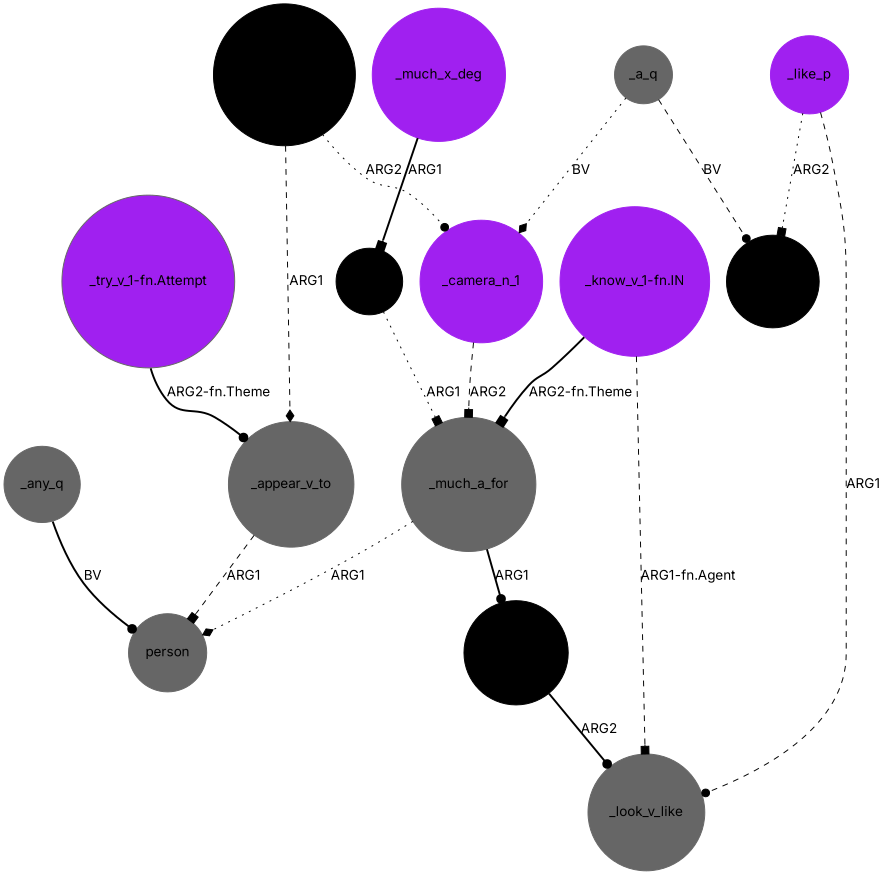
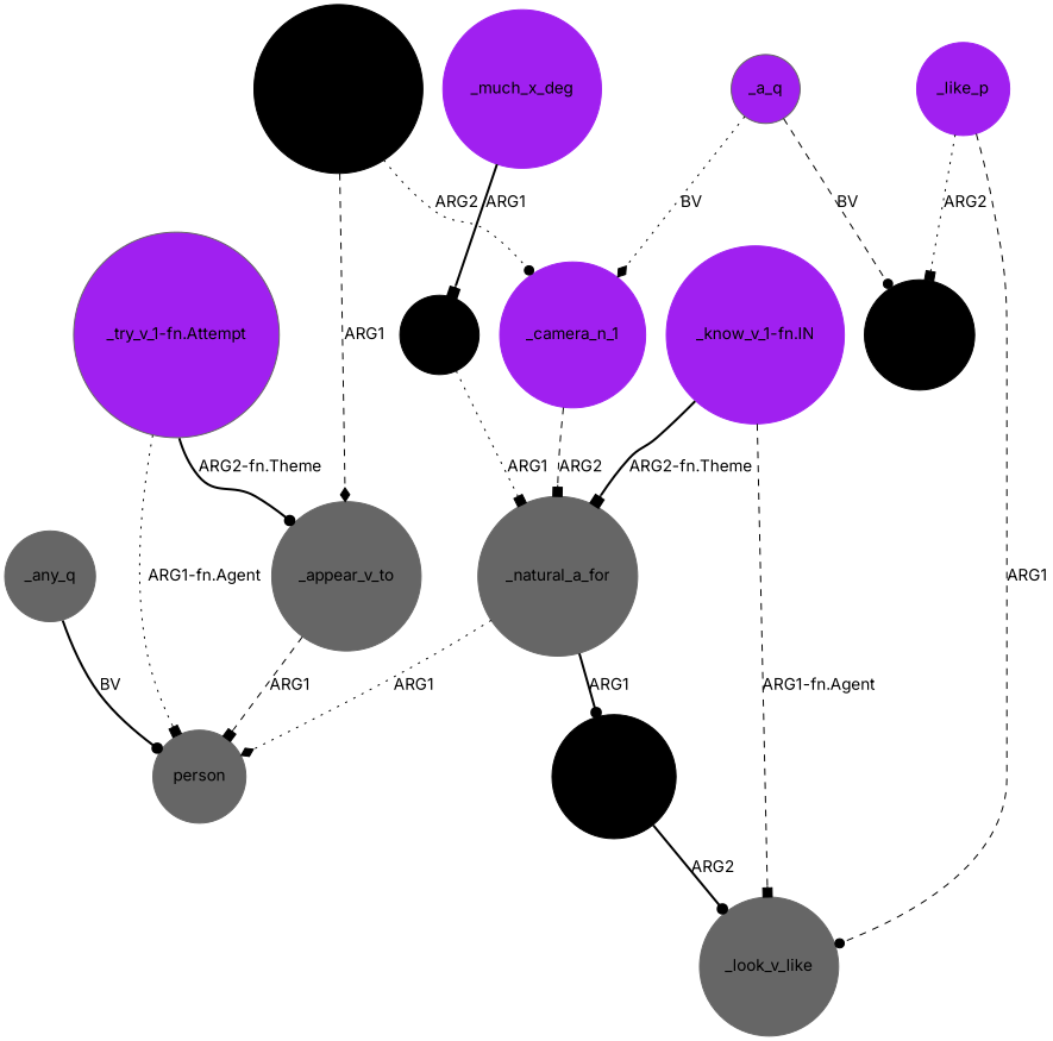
  digraph {
    fontname=Inter
    node [color=gray40 fontname=Inter shape=circle style=filled]
    edge [arrowhead=box fontname=Inter style=dashed]
    _appear_v_to
    person
-   _natural_a_for [label=_much_a_for]
+   _natural_a_for
    _end_v_up [color=black]
    "_try_v_1-fn.Attempt" [fillcolor=purple]
    "_know_v_1-fn.IN" [color=purple]
    _look_v_like
    "_in+front+of_p" [color=black]
    _camera_n_1 [color=purple]
    _any_q
    _much_x_deg [color=purple]
    comp [color=black]
    _like_p [color=purple]
    _stiff_n_1 [color=black]
-   _a_q
+   _a_q [fillcolor=purple]
    _appear_v_to -> person [label=ARG1]
    _natural_a_for -> person [arrowhead=diamond label=ARG1 style=dotted]
    _natural_a_for -> _end_v_up [arrowhead=dot label=ARG1 style=bold]
    _end_v_up -> _look_v_like [arrowhead=dot label=ARG2 style=bold]
    "_try_v_1-fn.Attempt" -> _appear_v_to [arrowhead=dot label="ARG2-fn.Theme" style=bold]
+   "_try_v_1-fn.Attempt" -> person [label="ARG1-fn.Agent" style=dotted]
    "_know_v_1-fn.IN" -> _natural_a_for [label="ARG2-fn.Theme" style=bold]
    "_know_v_1-fn.IN" -> _look_v_like [label="ARG1-fn.Agent"]
    "_in+front+of_p" -> _appear_v_to [arrowhead=diamond label=ARG1]
    "_in+front+of_p" -> _camera_n_1 [arrowhead=dot label=ARG2 style=dotted]
    _camera_n_1 -> _natural_a_for [label=ARG2]
    _any_q -> person [arrowhead=dot label=BV style=bold]
    _much_x_deg -> comp [label=ARG1 style=bold]
    comp -> _natural_a_for [label=ARG1 style=dotted]
    _like_p -> _look_v_like [arrowhead=dot label=ARG1]
    _like_p -> _stiff_n_1 [label=ARG2 style=dotted]
    _a_q -> _camera_n_1 [arrowhead=diamond label=BV style=dotted]
    _a_q -> _stiff_n_1 [arrowhead=dot label=BV]
  }
